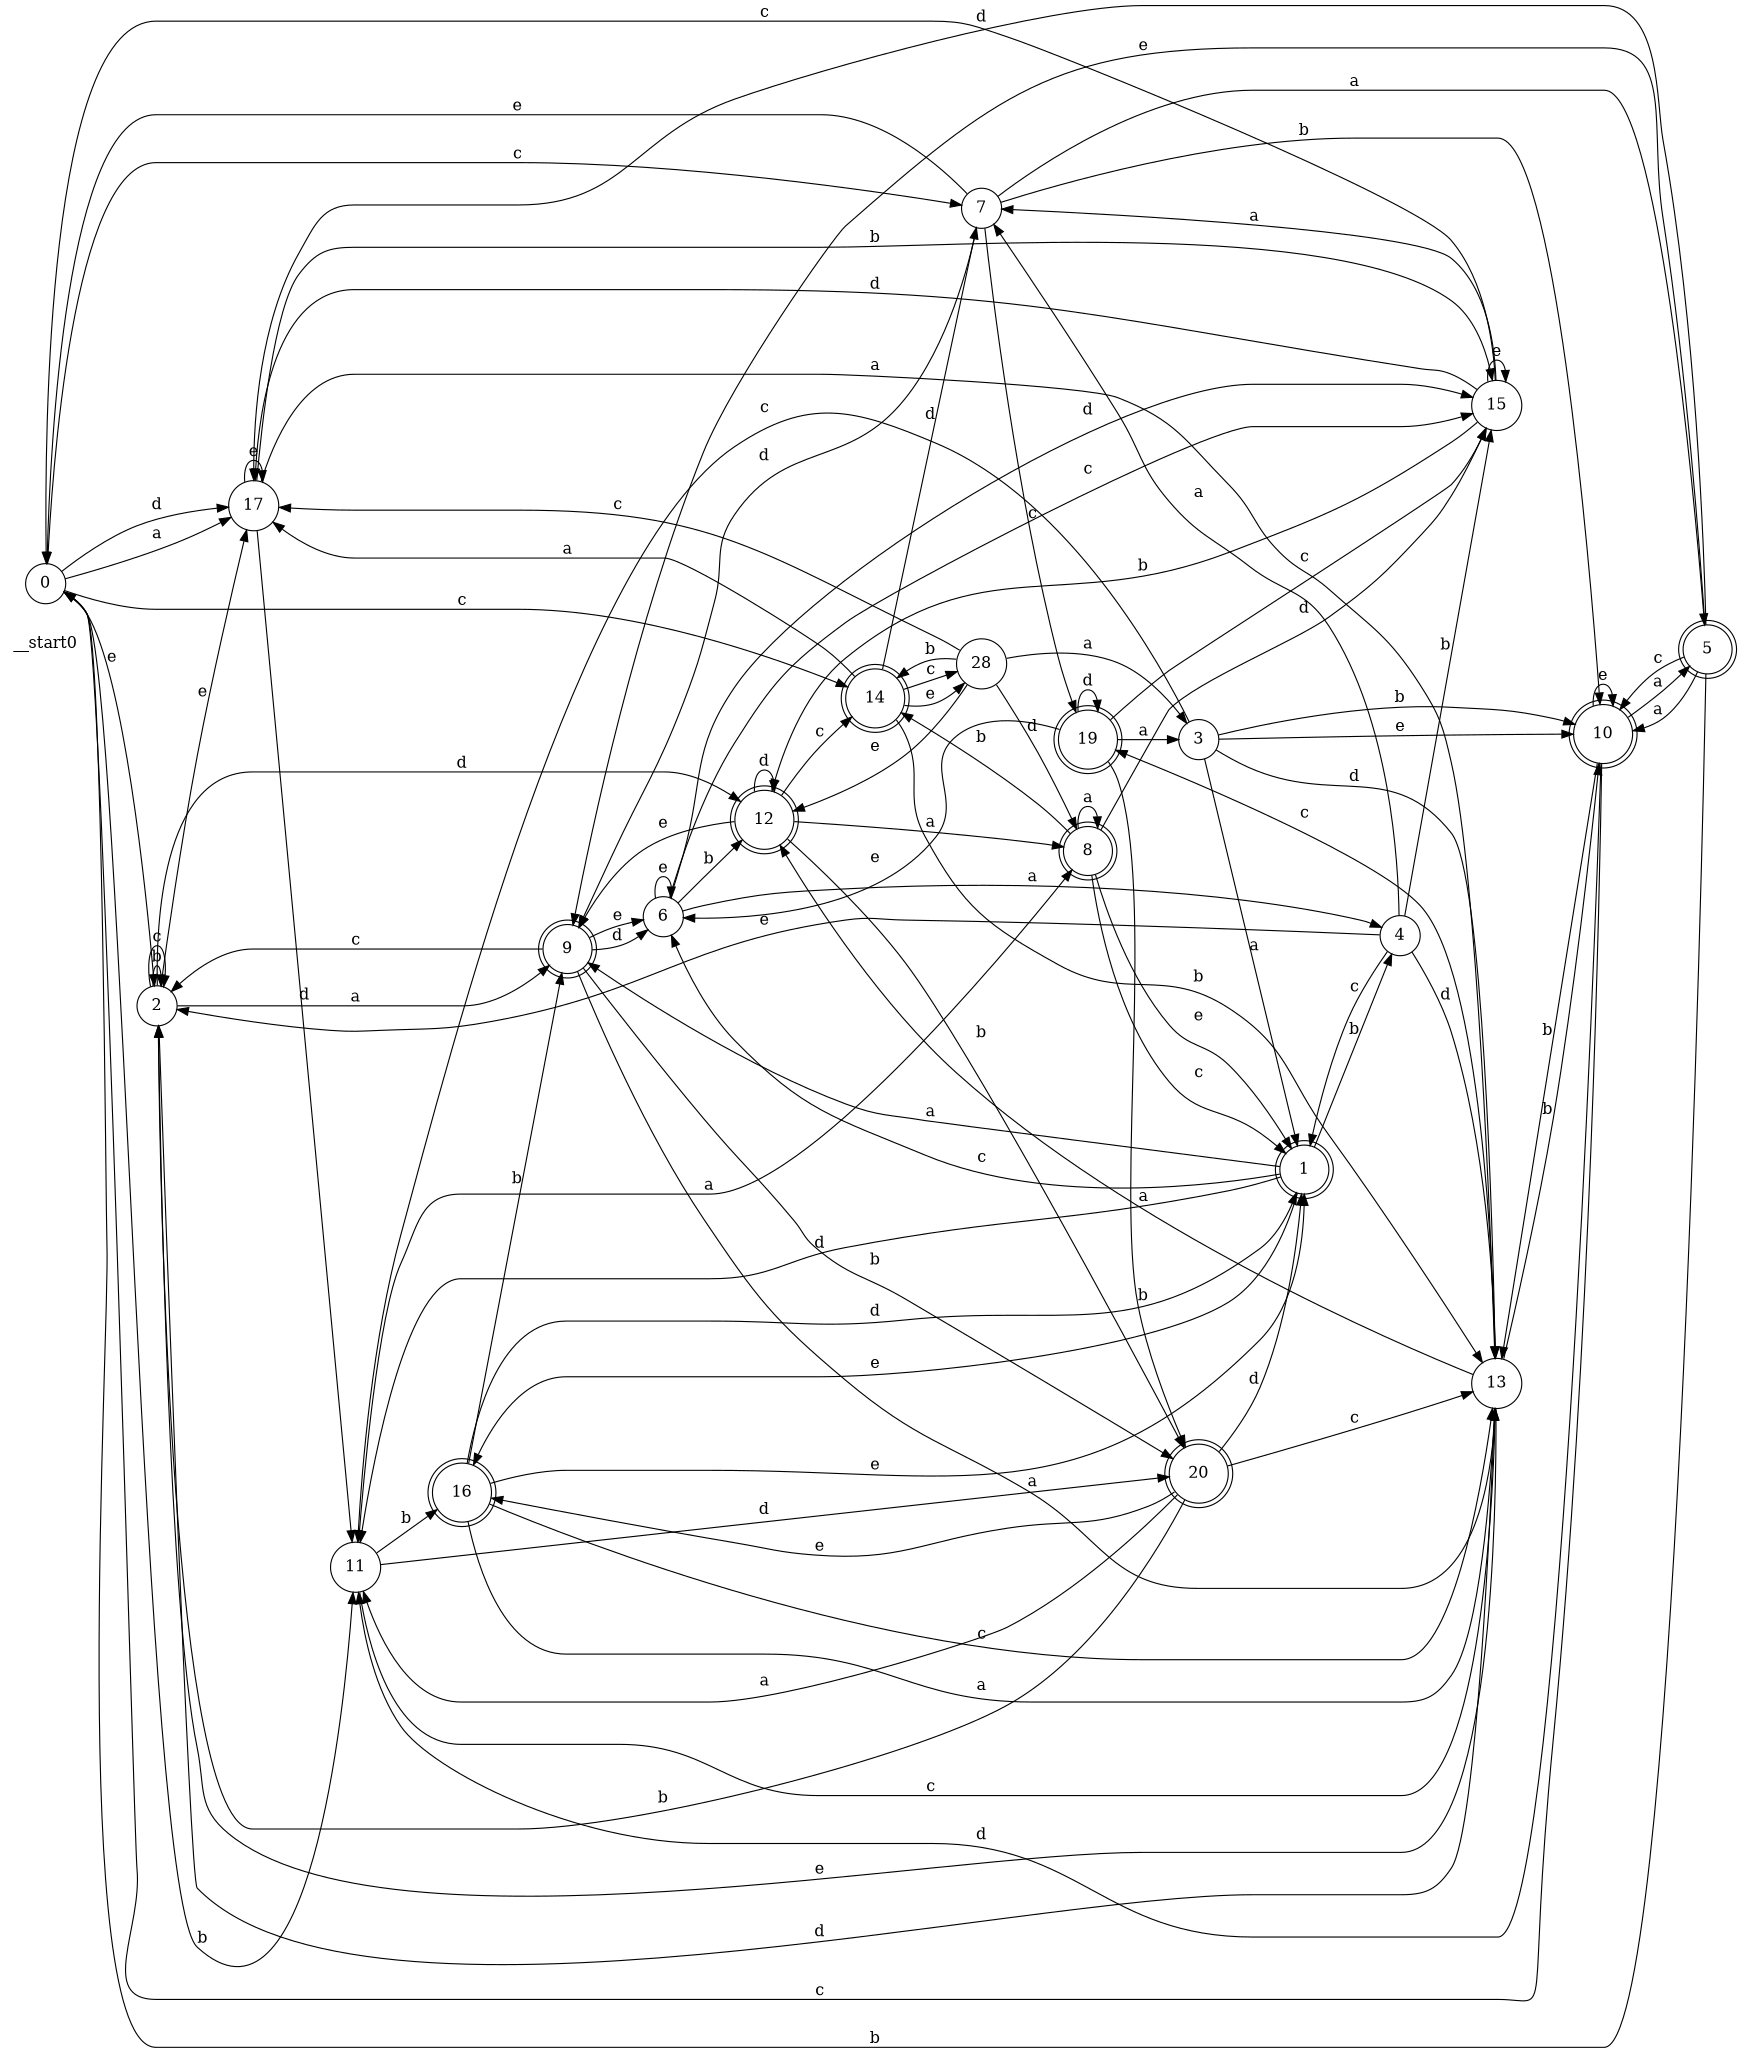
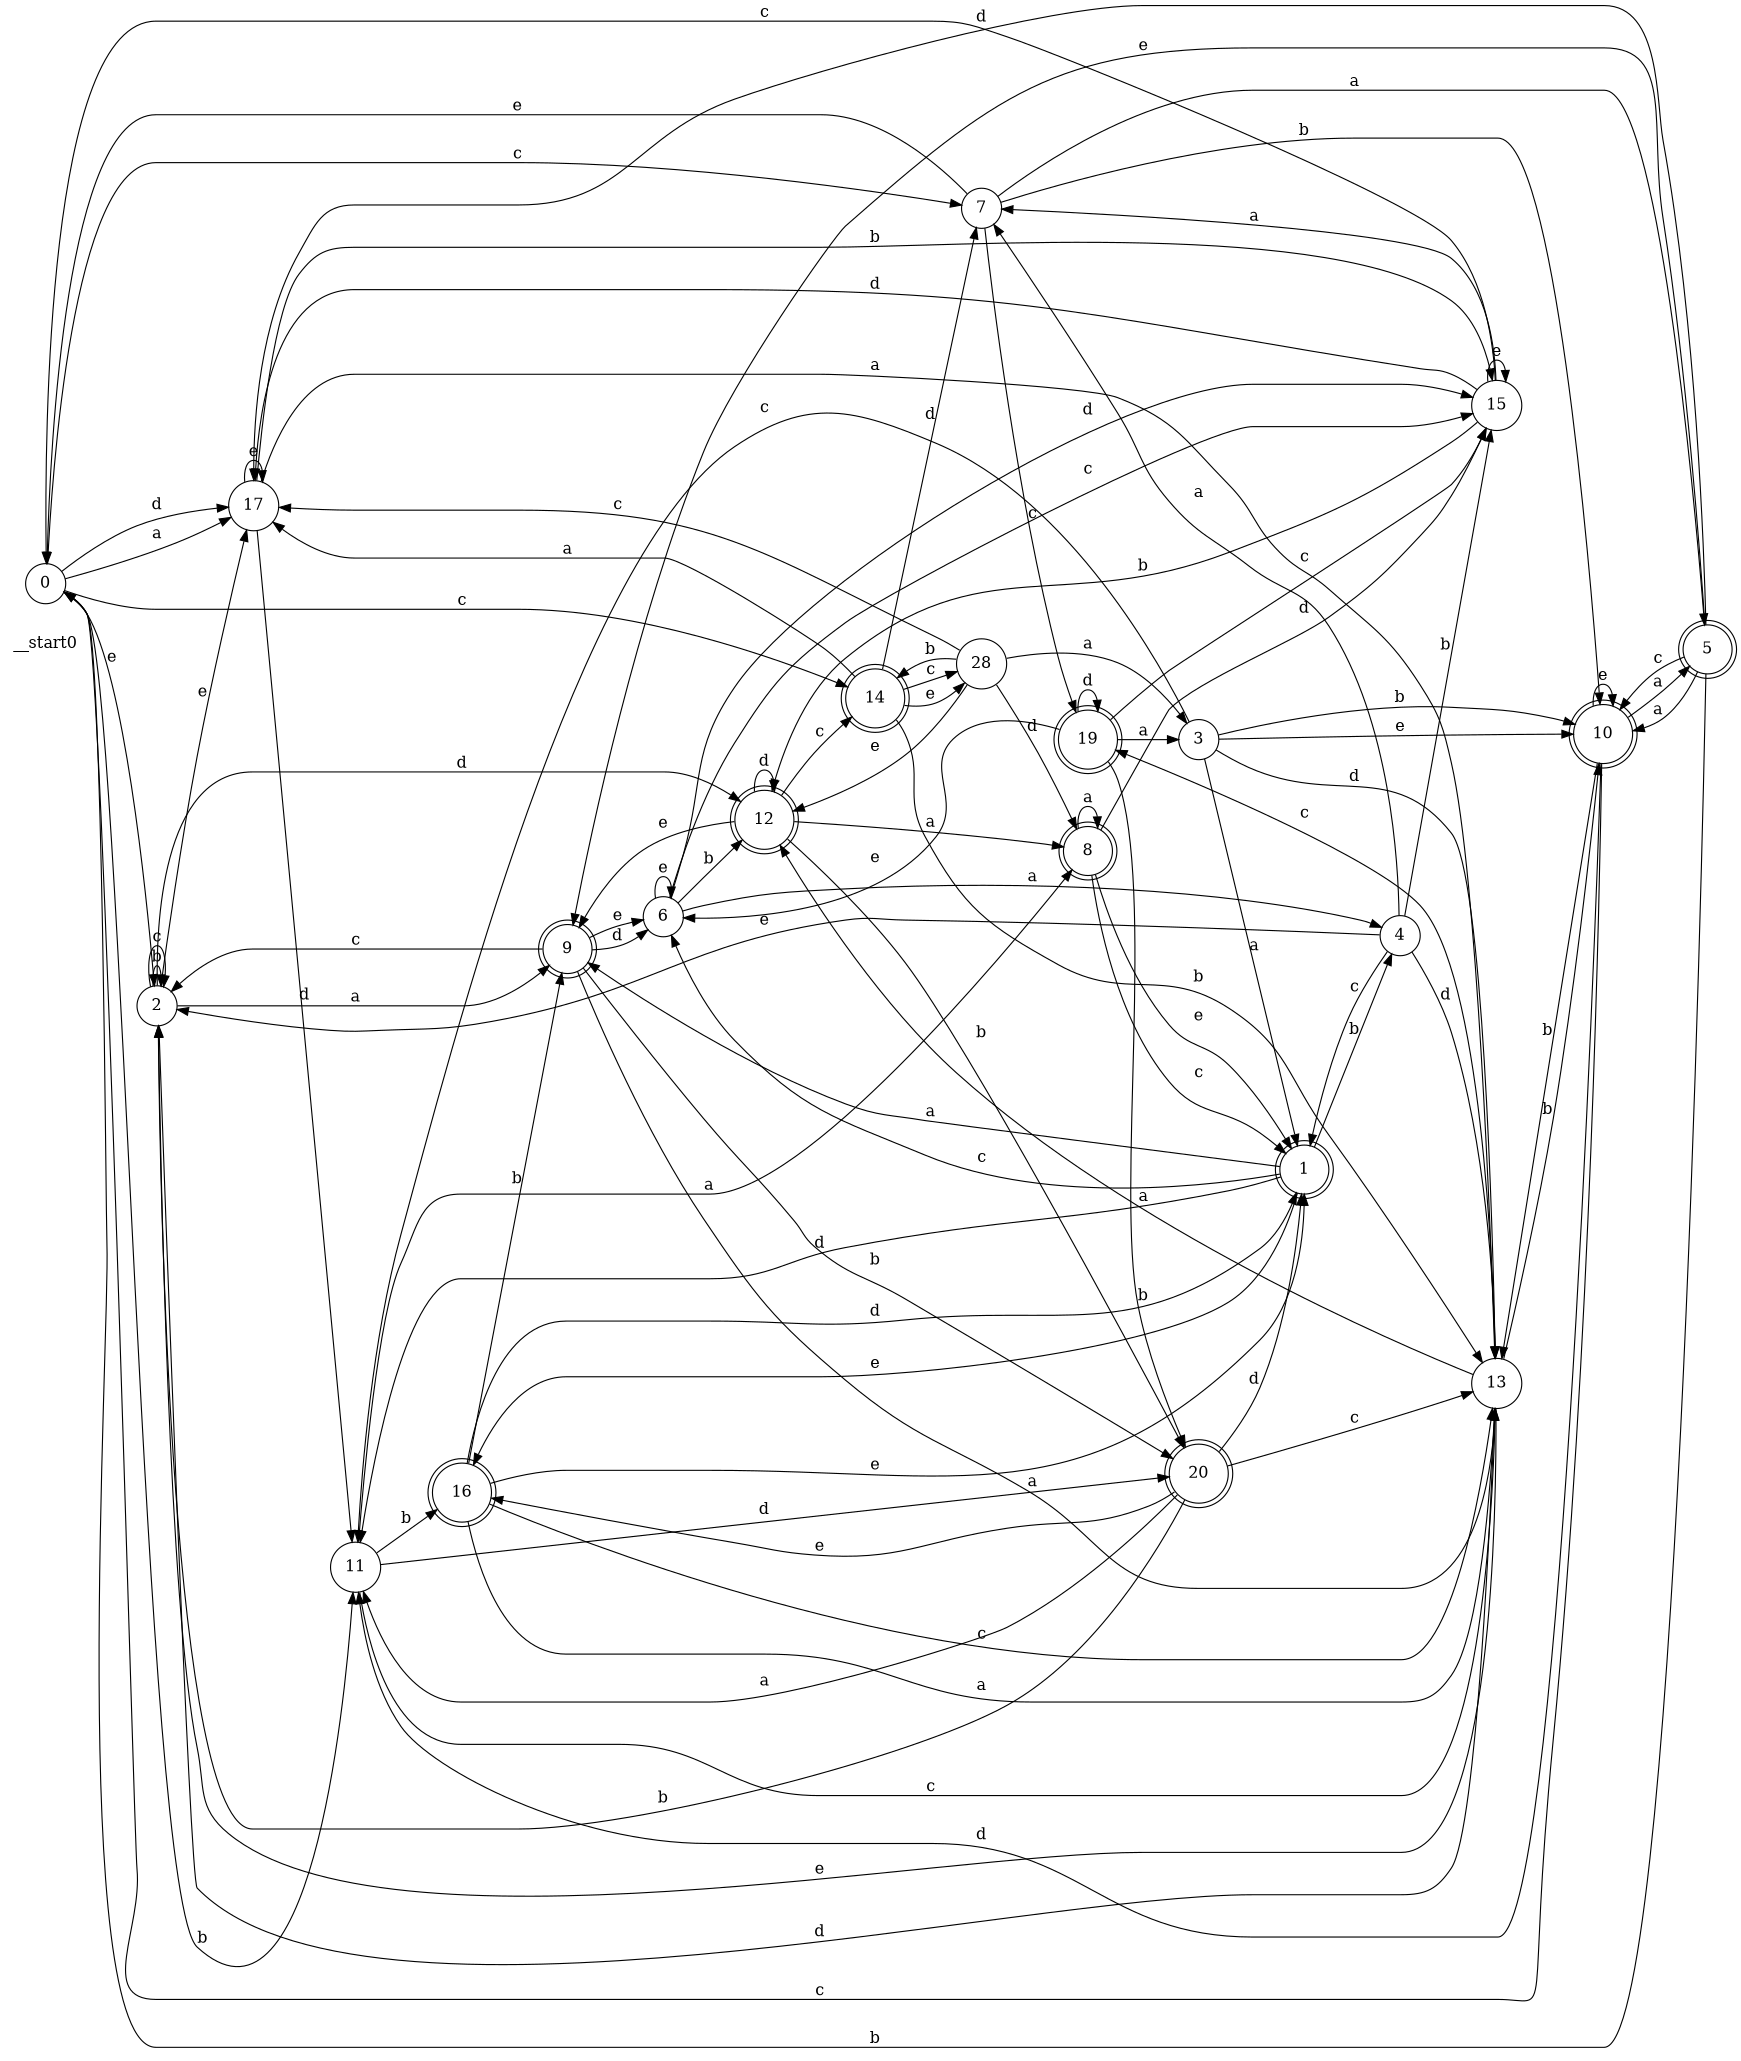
  digraph {
    rankdir=LR
    node [shape=circle color=black fillcolor=white style=filled]
    __start0 [shape=none color="" fillcolor="" style=""]
    n2 [label=0]
    n3 [label=2]
    n4 [label=7]
    n5 [label=11]
    n6 [label=17]
    n7 [label=14 shape=doublecircle style="rounded,filled"]
    n8 [label=9 shape=doublecircle style="rounded,filled"]
    n9 [label=12 shape=doublecircle style="rounded,filled"]
    n10 [label=10 shape=doublecircle style="rounded,filled"]
    n11 [label=5 shape=doublecircle style="rounded,filled"]
    n12 [label=19 shape=doublecircle style="rounded,filled"]
    n13 [label=16 shape=doublecircle style="rounded,filled"]
    n14 [label=13]
    n15 [label=8 shape=doublecircle style="rounded,filled"]
    n16 [label=20 shape=doublecircle style="rounded,filled"]
    n17 [label=15]
    n18 [label=1 shape=doublecircle style="rounded,filled"]
    n19 [label=4]
    n20 [label=6]
    n21 [label=3]
    n22 [label=28]
    n2 -> n3 [label=e]
    n2 -> n4 [label=c]
    n2 -> n5 [label=b]
    n2 -> n6 [label=a]
    n2 -> n6 [label=d]
    n2 -> n7 [label=c]
    n3 -> n3 [label=b]
    n3 -> n3 [label=c]
    n3 -> n6 [label=e]
    n3 -> n8 [label=a]
    n3 -> n9 [label=d]
    n4 -> n2 [label=e]
-   n4 -> n8 [label=d]
    n4 -> n10 [label=b]
    n4 -> n11 [label=a]
    n4 -> n12 [label=c]
    n5 -> n13 [label=b]
    n5 -> n14 [label=c]
    n5 -> n15 [label=a]
    n5 -> n16 [label=d]
    n6 -> n5 [label=d]
    n6 -> n6 [label=e]
    n6 -> n14 [label=a]
    n6 -> n17 [label=b]
    n7 -> n4 [label=d]
    n7 -> n6 [label=a]
    n7 -> n14 [label=b]
    n7 -> n22 [label=c]
    n7 -> n22 [label=e]
    n8 -> n3 [label=c]
    n8 -> n14 [label=a]
    n8 -> n16 [label=b]
    n8 -> n20 [label=d]
    n8 -> n20 [label=e]
    n9 -> n7 [label=c]
    n9 -> n8 [label=e]
    n9 -> n9 [label=d]
    n9 -> n15 [label=a]
    n9 -> n16 [label=b]
    n10 -> n2 [label=c]
    n10 -> n5 [label=d]
    n10 -> n10 [label=e]
    n10 -> n11 [label=a]
    n10 -> n14 [label=b]
    n11 -> n2 [label=b]
    n11 -> n6 [label=d]
    n11 -> n8 [label=e]
    n11 -> n10 [label=a]
    n11 -> n10 [label=c]
    n12 -> n12 [label=d]
    n12 -> n16 [label=b]
    n12 -> n17 [label=c]
    n12 -> n20 [label=e]
    n12 -> n21 [label=a]
    n13 -> n8 [label=b]
    n13 -> n14 [label=a]
    n13 -> n14 [label=c]
    n13 -> n18 [label=d]
    n13 -> n18 [label=e]
    n14 -> n3 [label=d]
    n14 -> n3 [label=e]
    n14 -> n9 [label=a]
    n14 -> n10 [label=b]
    n14 -> n12 [label=c]
-   n15 -> n7 [label=b]
    n15 -> n15 [label=a]
    n15 -> n17 [label=d]
    n15 -> n18 [label=c]
    n15 -> n18 [label=e]
    n16 -> n3 [label=b]
    n16 -> n5 [label=a]
    n16 -> n13 [label=e]
    n16 -> n14 [label=c]
    n16 -> n18 [label=d]
    n17 -> n2 [label=c]
    n17 -> n4 [label=a]
    n17 -> n6 [label=d]
    n17 -> n9 [label=b]
    n17 -> n17 [label=e]
    n18 -> n5 [label=d]
    n18 -> n8 [label=a]
    n18 -> n13 [label=e]
    n18 -> n19 [label=b]
    n18 -> n20 [label=c]
    n19 -> n3 [label=e]
    n19 -> n4 [label=a]
    n19 -> n14 [label=d]
    n19 -> n17 [label=b]
    n19 -> n18 [label=c]
    n20 -> n9 [label=b]
    n20 -> n17 [label=c]
    n20 -> n17 [label=d]
    n20 -> n19 [label=a]
    n20 -> n20 [label=e]
    n21 -> n5 [label=c]
    n21 -> n10 [label=b]
    n21 -> n10 [label=e]
    n21 -> n14 [label=d]
    n21 -> n18 [label=a]
    n22 -> n6 [label=c]
    n22 -> n7 [label=b]
    n22 -> n9 [label=e]
    n22 -> n15 [label=d]
    n22 -> n21 [label=a]
  }
